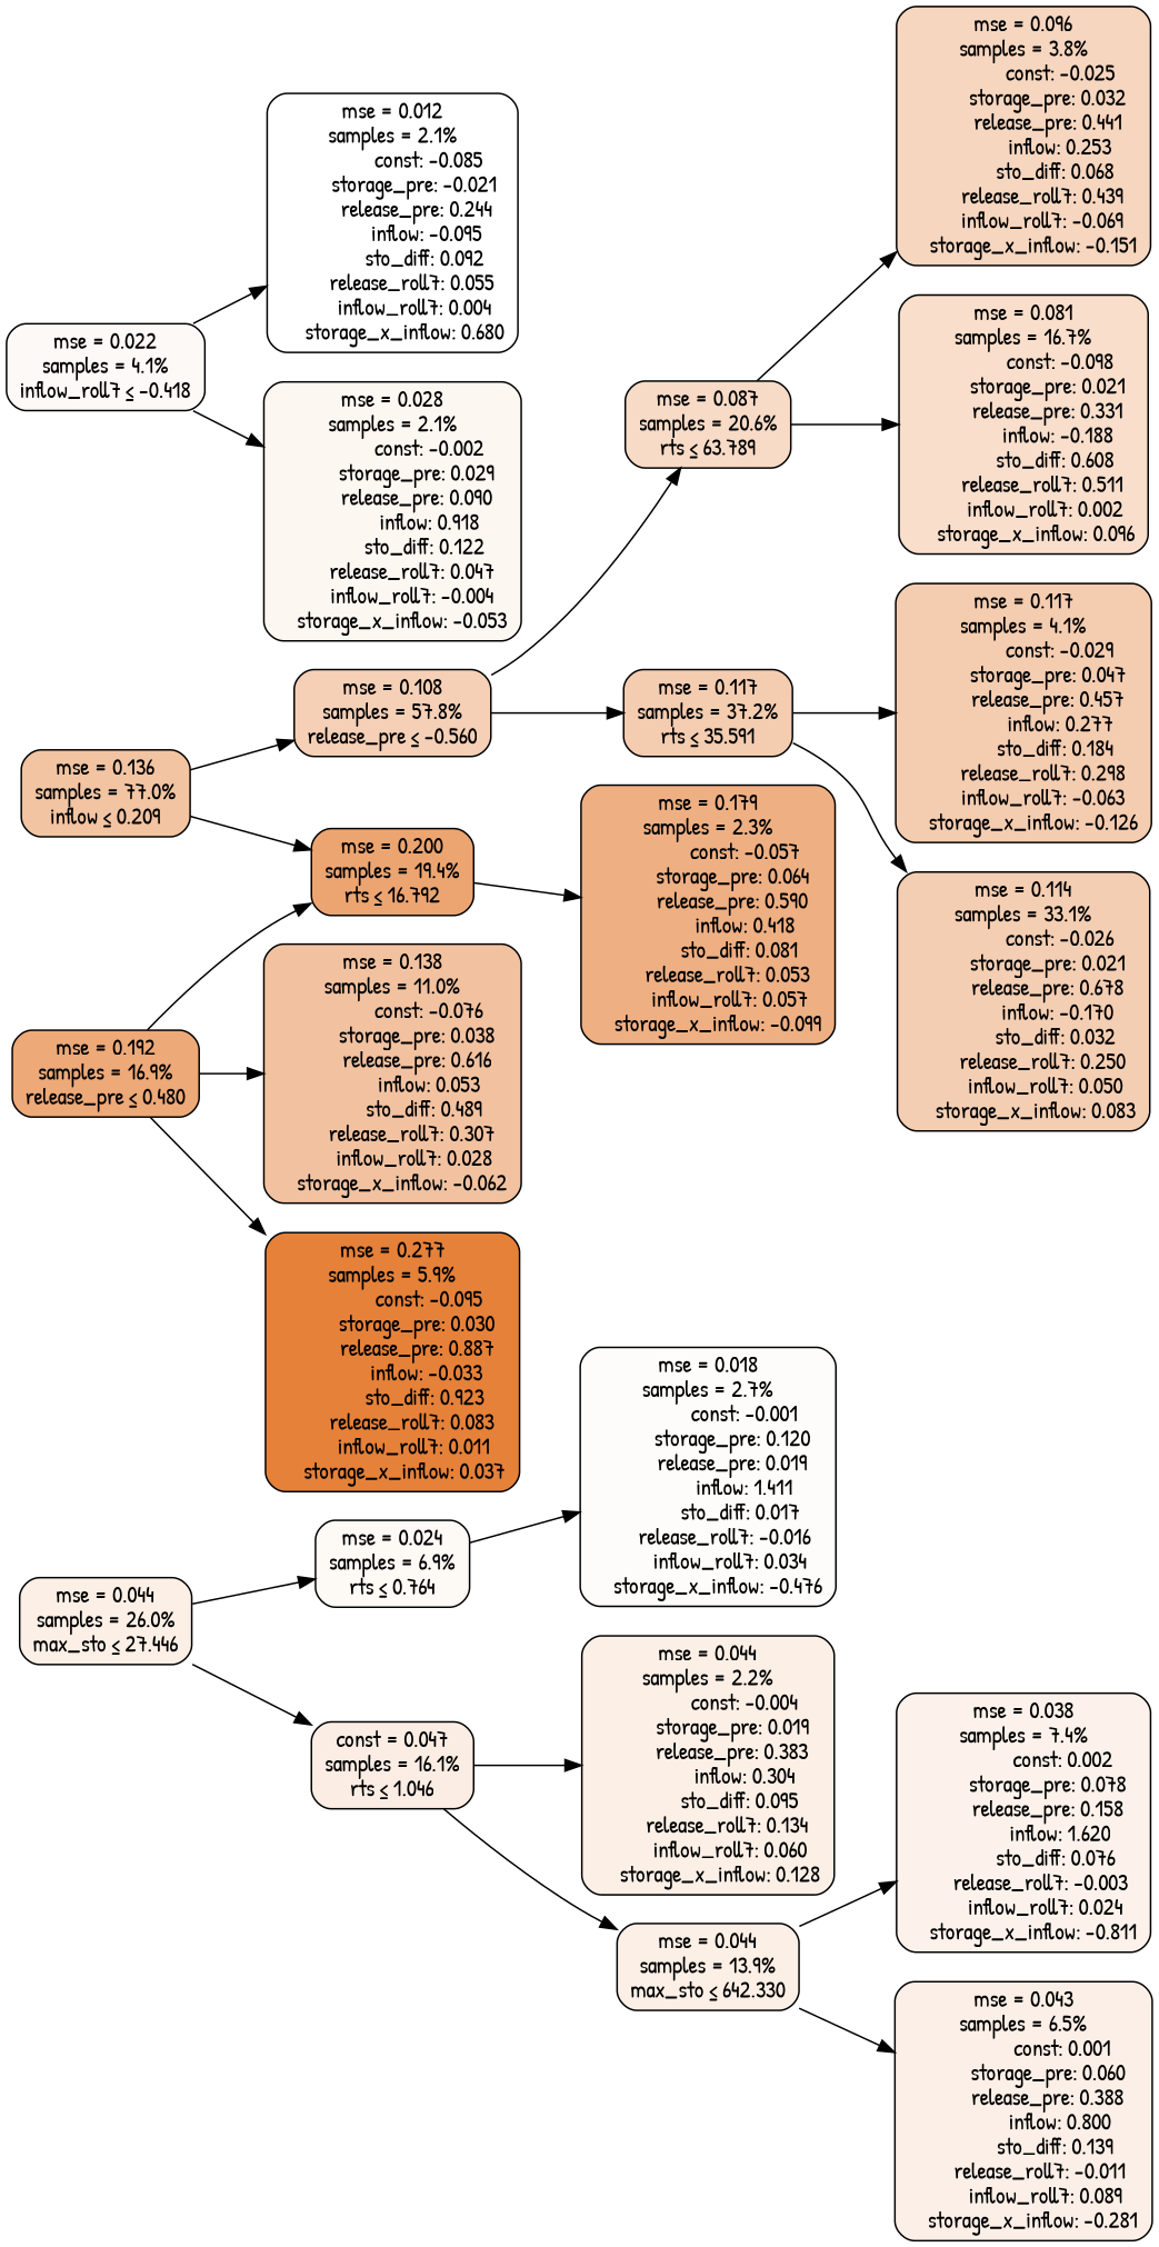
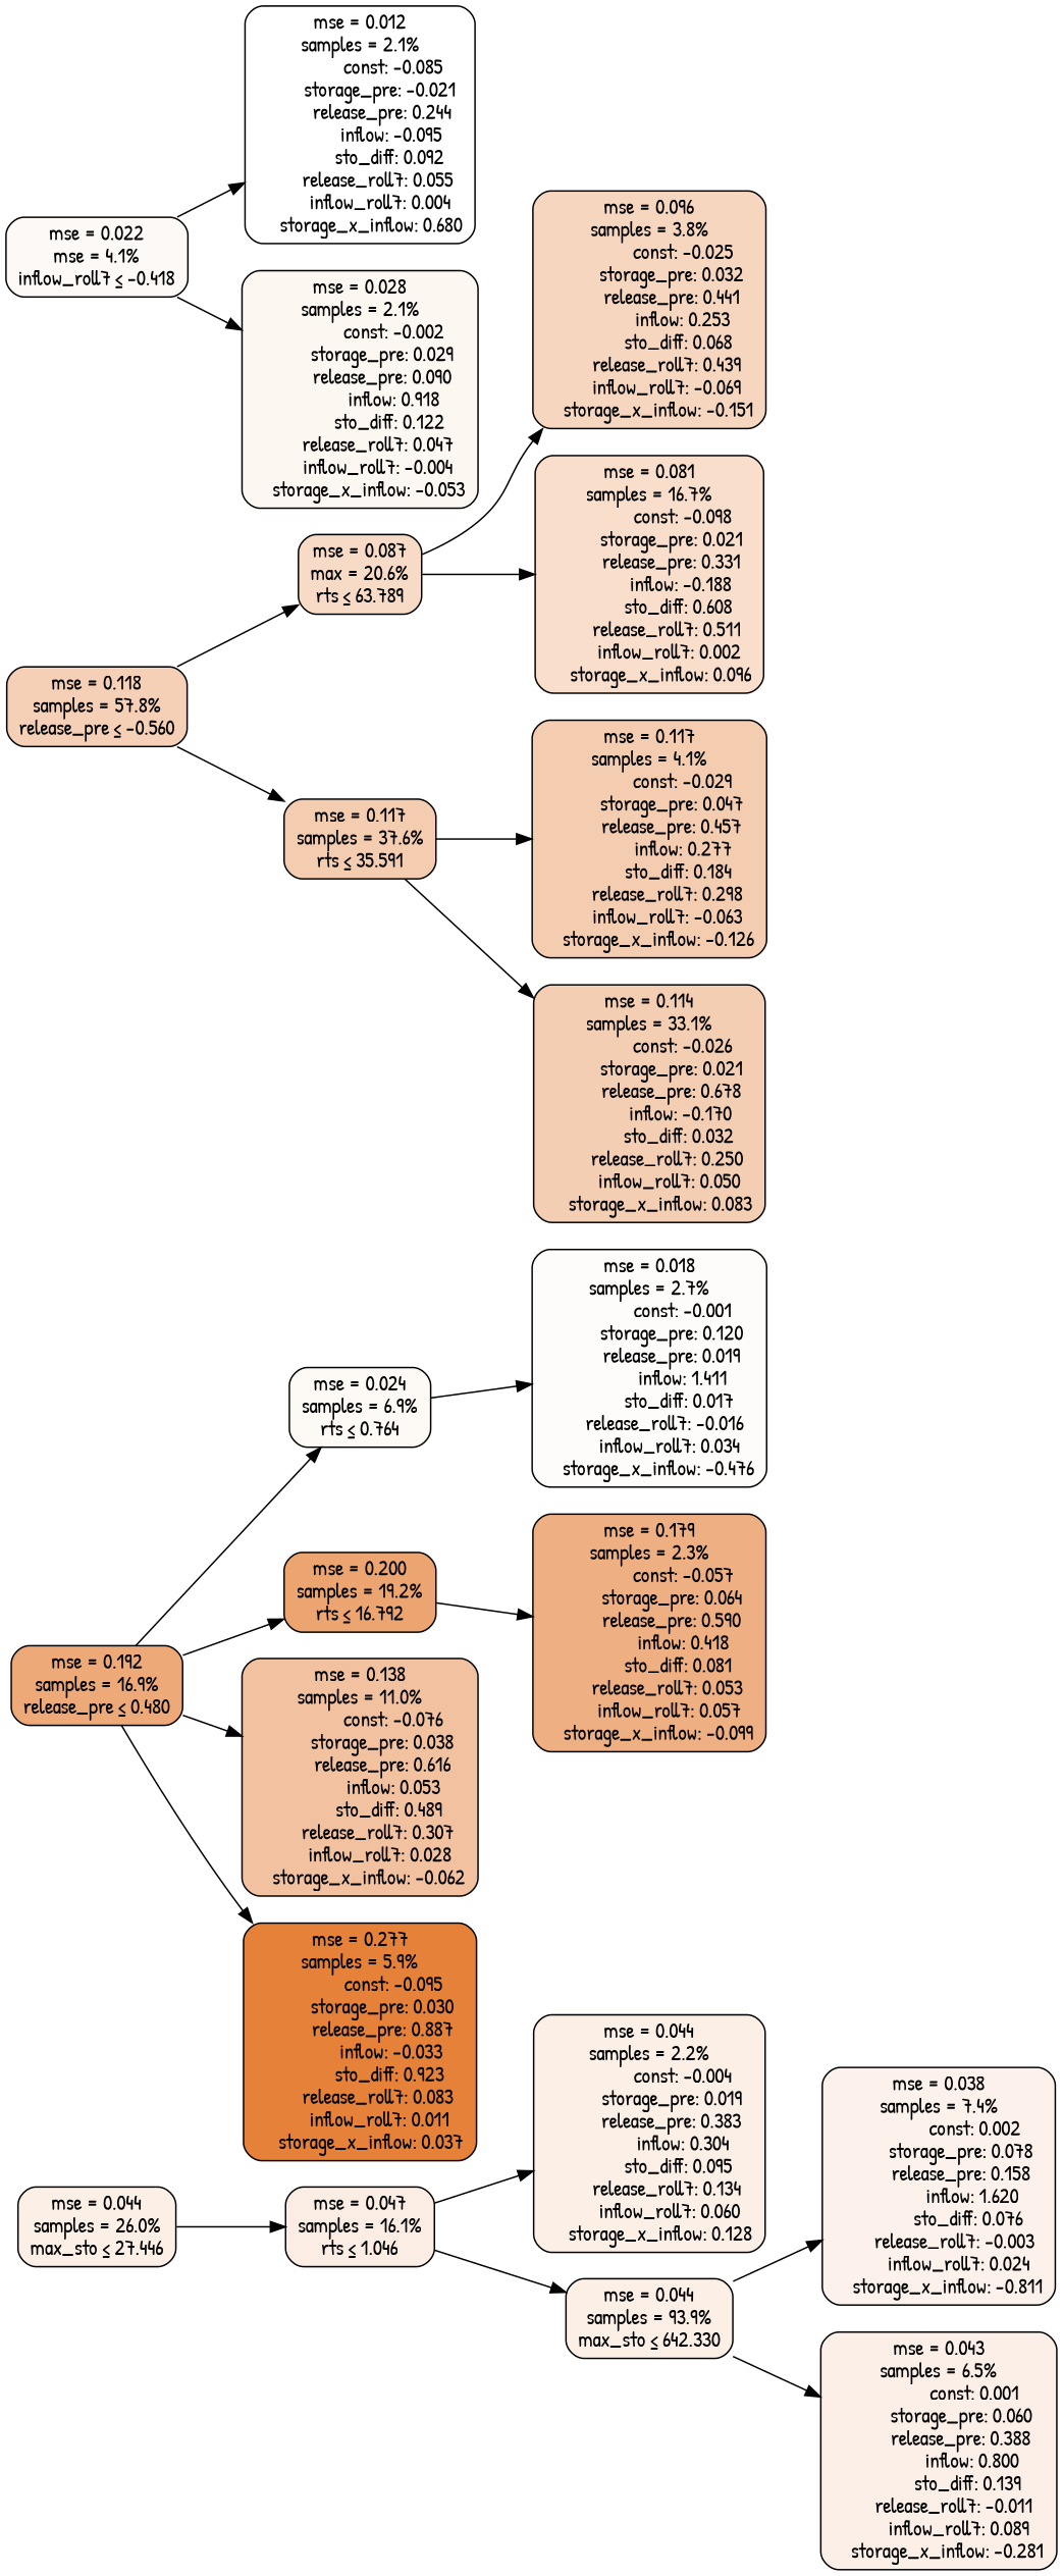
  digraph {
    fontname="Patrick Hand"
    rankdir=LR
    node [color=black fillcolor="#fbefe6" fontname="Patrick Hand" shape=rectangle style="filled, rounded"]
    edge [fontname="Patrick Hand"]
    n1 [label="mse = 0.044\nsamples = 26.0%\nmax_sto &le; 27.446"]
    n2 [fillcolor="#fdf9f5" label="mse = 0.024\nsamples = 6.9%\nrts &le; 0.764"]
-   n3 [fillcolor="#fbede4" label="const = 0.047\nsamples = 16.1%\nrts &le; 1.046"]
-   n4 [fillcolor="#f2c4a2" label="mse = 0.136\nsamples = 77.0%\ninflow &le; 0.209"]
-   n5 [fillcolor="#f5d0b6" label="mse = 0.108\nsamples = 57.8%\nrelease_pre &le; -0.560"]
-   n6 [fillcolor="#eca571" label="mse = 0.200\nsamples = 19.4%\nrts &le; 16.792"]
+   n3 [fillcolor="#fbede4" label="mse = 0.047\nsamples = 16.1%\nrts &le; 1.046"]
+   n5 [fillcolor="#f5d0b6" label="mse = 0.118\nsamples = 57.8%\nrelease_pre &le; -0.560"]
+   n6 [fillcolor="#eca571" label="mse = 0.200\nsamples = 19.2%\nrts &le; 16.792"]
    n7 [fillcolor="#fefcfa" label="mse = 0.018\nsamples = 2.7%\n               const: -0.001\n          storage_pre: 0.120\n          release_pre: 0.019\n               inflow: 1.411\n             sto_diff: 0.017\n       release_roll7: -0.016\n         inflow_roll7: 0.034\n    storage_x_inflow: -0.476"]
    n8 [label="mse = 0.044\nsamples = 2.2%\n               const: -0.004\n          storage_pre: 0.019\n          release_pre: 0.383\n               inflow: 0.304\n             sto_diff: 0.095\n        release_roll7: 0.134\n         inflow_roll7: 0.060\n     storage_x_inflow: 0.128"]
-   n9 [label="mse = 0.044\nsamples = 13.9%\nmax_sto &le; 642.330"]
-   n10 [fillcolor="#fdf9f6" label="mse = 0.022\nsamples = 4.1%\ninflow_roll7 &le; -0.418"]
+   n9 [label="mse = 0.044\nsamples = 93.9%\nmax_sto &le; 642.330"]
+   n10 [fillcolor="#fdf9f6" label="mse = 0.022\nmse = 4.1%\ninflow_roll7 &le; -0.418"]
    n11 [fillcolor="#ffffff" label="mse = 0.012\nsamples = 2.1%\n               const: -0.085\n         storage_pre: -0.021\n          release_pre: 0.244\n              inflow: -0.095\n             sto_diff: 0.092\n        release_roll7: 0.055\n         inflow_roll7: 0.004\n     storage_x_inflow: 0.680"]
    n12 [fillcolor="#fdf7f2" label="mse = 0.028\nsamples = 2.1%\n               const: -0.002\n          storage_pre: 0.029\n          release_pre: 0.090\n               inflow: 0.918\n             sto_diff: 0.122\n        release_roll7: 0.047\n        inflow_roll7: -0.004\n    storage_x_inflow: -0.053"]
    n13 [fillcolor="#fcf2eb" label="mse = 0.038\nsamples = 7.4%\n                const: 0.002\n          storage_pre: 0.078\n          release_pre: 0.158\n               inflow: 1.620\n             sto_diff: 0.076\n       release_roll7: -0.003\n         inflow_roll7: 0.024\n    storage_x_inflow: -0.811"]
    n14 [fillcolor="#fbefe7" label="mse = 0.043\nsamples = 6.5%\n                const: 0.001\n          storage_pre: 0.060\n          release_pre: 0.388\n               inflow: 0.800\n             sto_diff: 0.139\n       release_roll7: -0.011\n         inflow_roll7: 0.089\n    storage_x_inflow: -0.281"]
-   n15 [fillcolor="#f7dbc6" label="mse = 0.087\nsamples = 20.6%\nrts &le; 63.789"]
-   n16 [fillcolor="#f4ccb0" label="mse = 0.117\nsamples = 37.2%\nrts &le; 35.591"]
+   n15 [fillcolor="#f7dbc6" label="mse = 0.087\nmax = 20.6%\nrts &le; 63.789"]
+   n16 [fillcolor="#f4ccb0" label="mse = 0.117\nsamples = 37.6%\nrts &le; 35.591"]
    n17 [fillcolor="#eeaf82" label="mse = 0.179\nsamples = 2.3%\n               const: -0.057\n          storage_pre: 0.064\n          release_pre: 0.590\n               inflow: 0.418\n             sto_diff: 0.081\n        release_roll7: 0.053\n         inflow_roll7: 0.057\n    storage_x_inflow: -0.099"]
    n18 [fillcolor="#f6d6bf" label="mse = 0.096\nsamples = 3.8%\n               const: -0.025\n          storage_pre: 0.032\n          release_pre: 0.441\n               inflow: 0.253\n             sto_diff: 0.068\n        release_roll7: 0.439\n        inflow_roll7: -0.069\n    storage_x_inflow: -0.151"]
    n19 [fillcolor="#f8decb" label="mse = 0.081\nsamples = 16.7%\n               const: -0.098\n          storage_pre: 0.021\n          release_pre: 0.331\n              inflow: -0.188\n             sto_diff: 0.608\n        release_roll7: 0.511\n         inflow_roll7: 0.002\n     storage_x_inflow: 0.096"]
    n20 [fillcolor="#f4ccb0" label="mse = 0.117\nsamples = 4.1%\n               const: -0.029\n          storage_pre: 0.047\n          release_pre: 0.457\n               inflow: 0.277\n             sto_diff: 0.184\n        release_roll7: 0.298\n        inflow_roll7: -0.063\n    storage_x_inflow: -0.126"]
    n21 [fillcolor="#f4ceb2" label="mse = 0.114\nsamples = 33.1%\n               const: -0.026\n          storage_pre: 0.021\n          release_pre: 0.678\n              inflow: -0.170\n             sto_diff: 0.032\n        release_roll7: 0.250\n         inflow_roll7: 0.050\n     storage_x_inflow: 0.083"]
    n22 [fillcolor="#eda978" label="mse = 0.192\nsamples = 16.9%\nrelease_pre &le; 0.480"]
    n23 [fillcolor="#f2c2a0" label="mse = 0.138\nsamples = 11.0%\n               const: -0.076\n          storage_pre: 0.038\n          release_pre: 0.616\n               inflow: 0.053\n             sto_diff: 0.489\n        release_roll7: 0.307\n         inflow_roll7: 0.028\n    storage_x_inflow: -0.062"]
    n24 [fillcolor="#e58139" label="mse = 0.277\nsamples = 5.9%\n               const: -0.095\n          storage_pre: 0.030\n          release_pre: 0.887\n              inflow: -0.033\n             sto_diff: 0.923\n        release_roll7: 0.083\n         inflow_roll7: 0.011\n     storage_x_inflow: 0.037"]
-   n1 -> n2
+   n22 -> n2
    n1 -> n3
    n2 -> n7
    n3 -> n8
    n3 -> n9
-   n4 -> n5
-   n4 -> n6
    n5 -> n15
    n5 -> n16
    n6 -> n17
    n9 -> n13
    n9 -> n14
    n10 -> n11
    n10 -> n12
    n15 -> n18
    n15 -> n19
    n16 -> n20
    n16 -> n21
    n22 -> n6
    n22 -> n23
    n22 -> n24
  }
